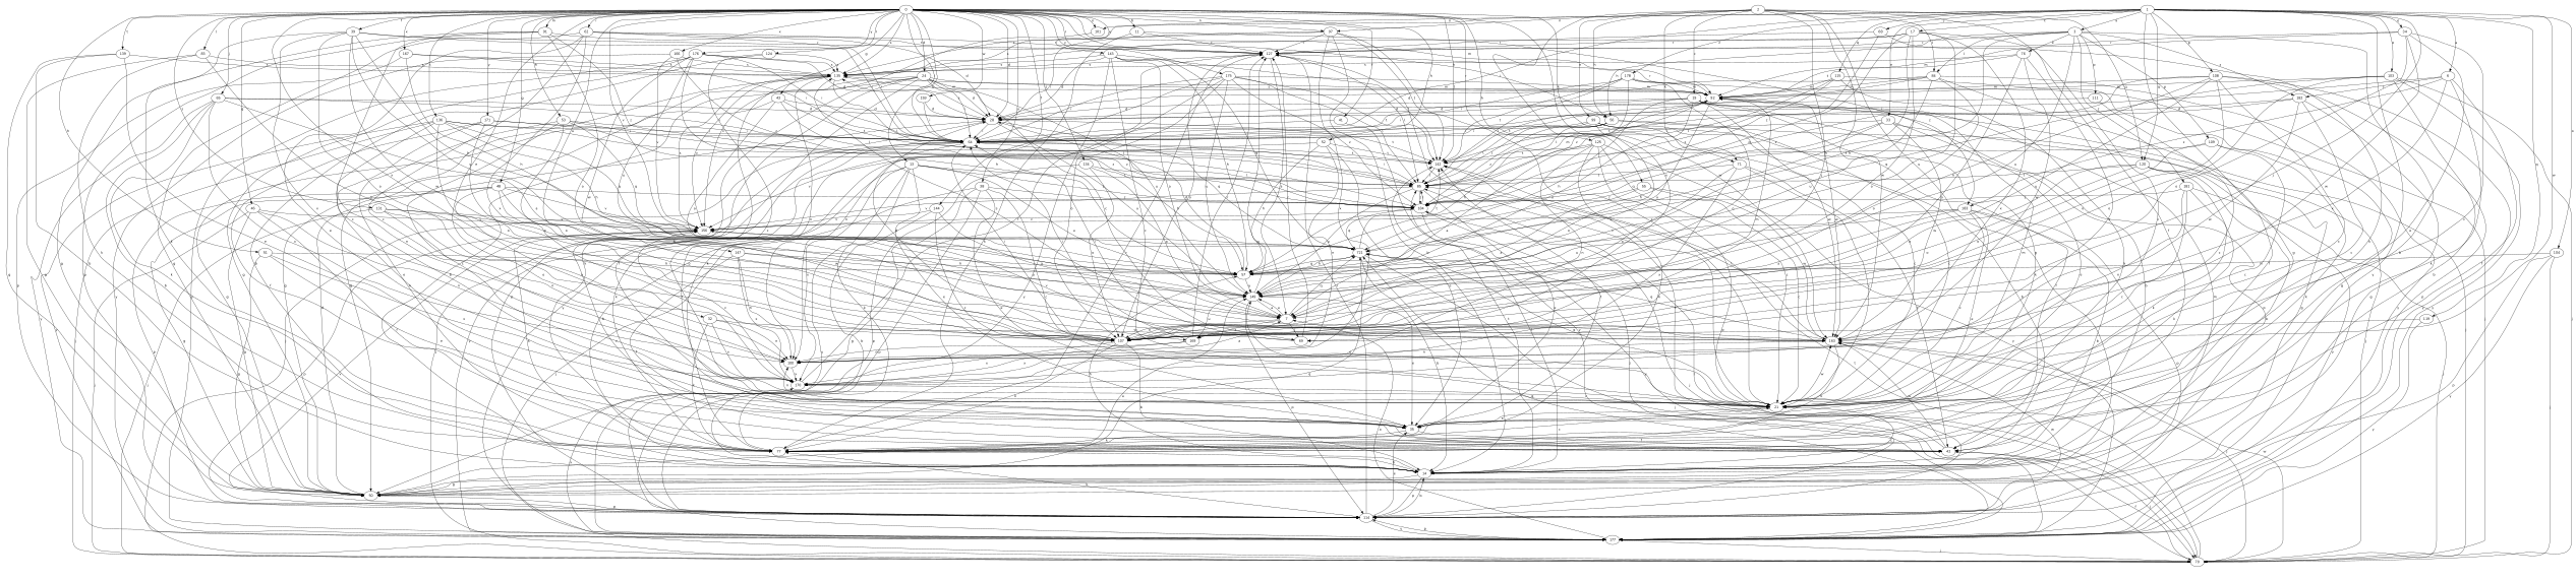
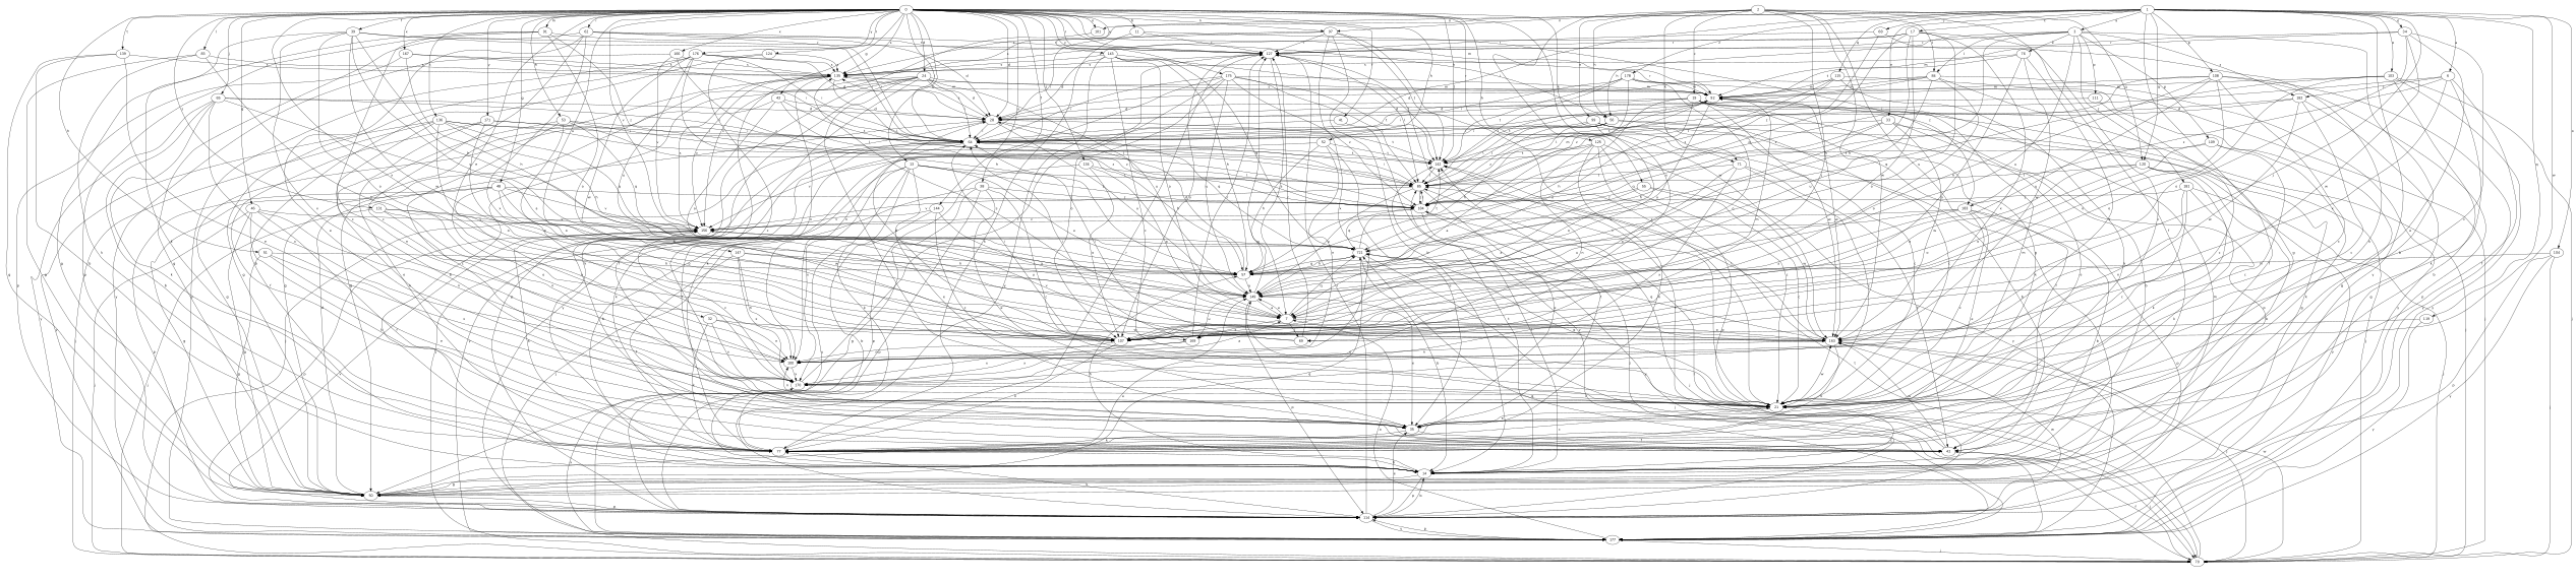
  strict digraph {
    fontname=Nunito
    node [fontname=Nunito]
    edge [fontname=Nunito]
    0
    11
    13
    24
    28
    32
    38
    39
    41
    43
    46
    48
    51
    52
    53
    55
    56
    62
    64
    65
    71
    83
    91
    92
    97
    101
    124
    125
    127
    131
    134
    135
    136
    139
    142
    143
    144
    147
    156
-   159
    163
    166
    167
    169
    171
    175
    176
    77
    183
    177
    14
    149
    35
    85
    170
    184
    50
    21
    114
    n60 [label=721]
    70
    100
    57
    107
    7
    42
    1
    3
    6
    17
    33
    34
    68
    69
    103
    104
    108
    115
    119
    120
    178
    84
    76
    109
    111
    181
    182
    2
    19
    99
    0 -> 11 [label=b]
    0 -> 13 [label=b]
    0 -> 24 [label=d]
    0 -> 28 [label=d]
    0 -> 32 [label=e]
    0 -> 38 [label=f]
    0 -> 39 [label=f]
    0 -> 41 [label=f]
    0 -> 43 [label=g]
    0 -> 46 [label=g]
    0 -> 48 [label=g]
    0 -> 51 [label=h]
    0 -> 52 [label=h]
    0 -> 53 [label=h]
    0 -> 55 [label=h]
    0 -> 56 [label=h]
    0 -> 62 [label=i]
    0 -> 64 [label=i]
    0 -> 65 [label=j]
    0 -> 71 [label=k]
    0 -> 83 [label=l]
    0 -> 91 [label=m]
    0 -> 92 [label=m]
    0 -> 97 [label=n]
    0 -> 101 [label=o]
    0 -> 124 [label=r]
    0 -> 125 [label=r]
    0 -> 127 [label=r]
    0 -> 131 [label=s]
    0 -> 134 [label=s]
    0 -> 135 [label=s]
    0 -> 136 [label=t]
    0 -> 139 [label=t]
    0 -> 142 [label=t]
    0 -> 143 [label=u]
    0 -> 144 [label=u]
    0 -> 147 [label=u]
    0 -> 156 [label=v]
-   0 -> 159 [label=w]
    0 -> 163 [label=w]
    0 -> 166 [label=x]
    0 -> 167 [label=x]
    0 -> 169 [label=x]
    0 -> 171 [label=y]
    0 -> 175 [label=y]
    0 -> 176 [label=y]
    11 -> 127 [label=r]
    11 -> 77 [label=k]
    11 -> 183 [label=z]
    13 -> 77 [label=k]
    13 -> 177 [label=y]
    13 -> 14 [label=b]
    13 -> 149 [label=u]
    13 -> 35 [label=e]
    13 -> 85 [label=l]
    13 -> 170 [label=x]
    13 -> 184 [label=z]
    24 -> 28 [label=d]
    24 -> 64 [label=i]
    24 -> 92 [label=m]
    24 -> 77 [label=k]
    24 -> 177 [label=y]
    24 -> 14 [label=b]
    24 -> 149 [label=u]
    24 -> 50 [label=g]
-   24 -> 69 [label=c]
+   24 -> 21 [label=c]
    24 -> 114 [label=p]
    28 -> 64 [label=i]
    28 -> 135 [label=s]
    28 -> 142 [label=t]
    28 -> 149 [label=u]
    28 -> n60 [label=q]
    28 -> 70 [label=j]
    32 -> 163 [label=w]
    32 -> 77 [label=k]
    32 -> 170 [label=x]
    32 -> 100 [label=n]
    38 -> 35 [label=e]
    38 -> 184 [label=z]
    38 -> 50 [label=g]
    38 -> 21 [label=c]
    38 -> 114 [label=p]
    38 -> 70 [label=j]
    39 -> 64 [label=i]
    39 -> 127 [label=r]
    39 -> 163 [label=w]
    39 -> 77 [label=k]
    39 -> 149 [label=u]
    39 -> 170 [label=x]
    39 -> 57 [label=h]
    39 -> 107 [label=o]
    41 -> 64 [label=i]
    41 -> 177 [label=y]
    43 -> 28 [label=d]
    43 -> 142 [label=t]
    43 -> 85 [label=l]
    43 -> 50 [label=g]
    43 -> 7 [label=a]
    46 -> 156 [label=v]
+   46 -> 77 [label=k]
    46 -> 50 [label=g]
    46 -> 70 [label=j]
    46 -> 100 [label=n]
    46 -> 42 [label=f]
    48 -> 156 [label=v]
    48 -> 163 [label=w]
    48 -> 184 [label=z]
    48 -> 50 [label=g]
    48 -> 114 [label=p]
    48 -> 100 [label=n]
    48 -> 107 [label=o]
    51 -> 35 [label=e]
    51 -> 170 [label=x]
    51 -> 50 [label=g]
    51 -> 57 [label=h]
    52 -> 142 [label=t]
    52 -> 156 [label=v]
    52 -> 35 [label=e]
    52 -> 100 [label=n]
    52 -> 57 [label=h]
    53 -> 64 [label=i]
    53 -> 77 [label=k]
    53 -> 184 [label=z]
    53 -> 21 [label=c]
    53 -> n60 [label=q]
    53 -> 107 [label=o]
    55 -> 163 [label=w]
    55 -> 184 [label=z]
    55 -> 21 [label=c]
    55 -> 7 [label=a]
    56 -> 64 [label=i]
    56 -> 85 [label=l]
    56 -> 184 [label=z]
    56 -> 21 [label=c]
    56 -> 70 [label=j]
    56 -> 57 [label=h]
    62 -> 28 [label=d]
    62 -> 64 [label=i]
    62 -> 127 [label=r]
    62 -> 35 [label=e]
    62 -> 170 [label=x]
    62 -> 50 [label=g]
    62 -> 21 [label=c]
    64 -> 142 [label=t]
    64 -> 77 [label=k]
    64 -> 177 [label=y]
    64 -> 70 [label=j]
    64 -> 57 [label=h]
    64 -> 42 [label=f]
    65 -> 28 [label=d]
    65 -> 64 [label=i]
    65 -> 77 [label=k]
    65 -> 177 [label=y]
    65 -> 14 [label=b]
    65 -> 170 [label=x]
    65 -> 7 [label=a]
    71 -> 85 [label=l]
    71 -> 170 [label=x]
    71 -> 21 [label=c]
    71 -> 7 [label=a]
    71 -> 42 [label=f]
    83 -> 135 [label=s]
    83 -> 77 [label=k]
    83 -> 50 [label=g]
    83 -> 107 [label=o]
    91 -> 127 [label=r]
    91 -> 184 [label=z]
    91 -> 50 [label=g]
    91 -> 21 [label=c]
    91 -> 114 [label=p]
    91 -> 107 [label=o]
    92 -> 28 [label=d]
    92 -> 127 [label=r]
    92 -> 135 [label=s]
    92 -> 142 [label=t]
    92 -> 163 [label=w]
    92 -> 149 [label=u]
    92 -> 85 [label=l]
    97 -> 64 [label=i]
    97 -> 127 [label=r]
    97 -> 135 [label=s]
    97 -> 142 [label=t]
    97 -> 14 [label=b]
    97 -> 170 [label=x]
    97 -> 21 [label=c]
    101 -> 156 [label=v]
    124 -> 135 [label=s]
    124 -> 14 [label=b]
    124 -> 21 [label=c]
    125 -> 142 [label=t]
    125 -> 77 [label=k]
    125 -> 177 [label=y]
    125 -> 21 [label=c]
    125 -> 114 [label=p]
    125 -> 100 [label=n]
    125 -> 7 [label=a]
    127 -> 135 [label=s]
    127 -> 85 [label=l]
    127 -> 21 [label=c]
    127 -> 107 [label=o]
    127 -> 7 [label=a]
    131 -> 156 [label=v]
    131 -> 70 [label=j]
    131 -> 100 [label=n]
    131 -> 57 [label=h]
    131 -> 107 [label=o]
    134 -> 85 [label=l]
    134 -> 114 [label=p]
    134 -> 107 [label=o]
    134 -> 7 [label=a]
    135 -> 92 [label=m]
    135 -> 156 [label=v]
    135 -> 85 [label=l]
    135 -> 50 [label=g]
    135 -> 100 [label=n]
    135 -> 42 [label=f]
    136 -> 64 [label=i]
    136 -> 177 [label=y]
    136 -> 35 [label=e]
    136 -> 85 [label=l]
    136 -> n60 [label=q]
    136 -> 70 [label=j]
    136 -> 57 [label=h]
    136 -> 107 [label=o]
    139 -> 135 [label=s]
    139 -> 14 [label=b]
    139 -> 35 [label=e]
    139 -> 50 [label=g]
    142 -> 85 [label=l]
    143 -> 28 [label=d]
    143 -> 135 [label=s]
    143 -> 142 [label=t]
-   143 -> 177 [label=y]
+   143 -> 114 [label=y]
    143 -> 21 [label=c]
    143 -> n60 [label=q]
    143 -> 57 [label=h]
    143 -> 7 [label=a]
    144 -> 156 [label=v]
    144 -> 14 [label=b]
    144 -> 21 [label=c]
    144 -> 7 [label=a]
    147 -> 149 [label=u]
    147 -> 170 [label=x]
    147 -> 100 [label=n]
    147 -> 57 [label=h]
    147 -> 42 [label=f]
    156 -> 135 [label=s]
    156 -> 77 [label=k]
    156 -> 114 [label=p]
    156 -> n60 [label=q]
-   159 -> 28 [label=d]
-   159 -> 64 [label=i]
    163 -> 135 [label=s]
    163 -> 77 [label=k]
    163 -> 85 [label=l]
    163 -> n60 [label=q]
    163 -> 70 [label=j]
    163 -> 100 [label=n]
    166 -> 135 [label=s]
    166 -> 156 [label=v]
    166 -> 177 [label=y]
    166 -> 184 [label=z]
    167 -> 64 [label=i]
    167 -> 135 [label=s]
    167 -> 114 [label=p]
    167 -> 57 [label=h]
    169 -> 64 [label=i]
    169 -> 127 [label=r]
    169 -> 149 [label=u]
    169 -> 170 [label=x]
    169 -> 100 [label=n]
    171 -> 64 [label=i]
    171 -> 184 [label=z]
    171 -> 100 [label=n]
    171 -> 107 [label=o]
    171 -> 42 [label=f]
    175 -> 64 [label=i]
    175 -> 92 [label=m]
    175 -> 142 [label=t]
    175 -> 77 [label=k]
    175 -> 149 [label=u]
    175 -> 85 [label=l]
    175 -> 184 [label=z]
    175 -> 100 [label=n]
    175 -> 107 [label=o]
    176 -> 28 [label=d]
    176 -> 64 [label=i]
    176 -> 135 [label=s]
    176 -> 163 [label=w]
    176 -> 177 [label=y]
    176 -> 149 [label=u]
    176 -> 50 [label=g]
    176 -> 57 [label=h]
    77 -> 127 [label=r]
    77 -> 14 [label=b]
    77 -> 21 [label=c]
    183 -> 156 [label=v]
    183 -> 14 [label=b]
    183 -> 149 [label=u]
    183 -> 35 [label=e]
    183 -> 21 [label=c]
    183 -> 114 [label=p]
    183 -> 7 [label=a]
    177 -> 170 [label=x]
    177 -> 114 [label=p]
    177 -> n60 [label=q]
    177 -> 70 [label=j]
    177 -> 7 [label=a]
    14 -> 142 [label=t]
    14 -> 85 [label=l]
    14 -> 50 [label=g]
    14 -> 21 [label=c]
    14 -> 114 [label=p]
    14 -> 57 [label=h]
    149 -> 127 [label=r]
    149 -> 35 [label=e]
    149 -> 114 [label=p]
    149 -> 7 [label=a]
    35 -> 142 [label=t]
    35 -> 77 [label=k]
    35 -> 42 [label=f]
    85 -> 64 [label=i]
    85 -> 92 [label=m]
    85 -> 156 [label=v]
    85 -> 149 [label=u]
    85 -> 35 [label=e]
    85 -> 184 [label=z]
    170 -> 127 [label=r]
    170 -> 156 [label=v]
    170 -> 21 [label=c]
    184 -> 156 [label=v]
    184 -> 177 [label=y]
    184 -> 85 [label=l]
    184 -> n60 [label=q]
    184 -> 70 [label=j]
    50 -> 28 [label=d]
    50 -> 92 [label=m]
    50 -> 149 [label=u]
    50 -> 114 [label=p]
    50 -> n60 [label=q]
    21 -> 92 [label=m]
    21 -> 163 [label=w]
    21 -> 149 [label=u]
    21 -> 35 [label=e]
    21 -> n60 [label=q]
    21 -> 100 [label=n]
    114 -> 127 [label=r]
    114 -> 156 [label=v]
    114 -> 163 [label=w]
    114 -> 77 [label=k]
    114 -> 177 [label=y]
    114 -> 14 [label=b]
    114 -> 35 [label=e]
    114 -> 184 [label=z]
    n60 -> 142 [label=t]
    n60 -> 14 [label=b]
    n60 -> 70 [label=j]
    n60 -> 57 [label=h]
    70 -> 142 [label=t]
    70 -> 163 [label=w]
    70 -> 85 [label=l]
    70 -> 42 [label=f]
    100 -> 170 [label=x]
    100 -> 7 [label=a]
    57 -> 28 [label=d]
    57 -> 149 [label=u]
    57 -> n60 [label=q]
    107 -> 28 [label=d]
    107 -> 64 [label=i]
    107 -> 92 [label=m]
    107 -> 77 [label=k]
-   107 -> 14 [label=b]
    107 -> 170 [label=x]
    7 -> 169 [label=x]
    7 -> 149 [label=u]
    7 -> n60 [label=q]
-   7 -> 107 [label=o]
+   7 -> 163 [label=o]
    7 -> 69 [label=j]
    42 -> 142 [label=t]
    42 -> 156 [label=v]
    42 -> 163 [label=w]
    42 -> 70 [label=j]
    1 -> 64 [label=i]
    1 -> 101 [label=o]
    1 -> 135 [label=s]
    1 -> 163 [label=w]
    1 -> 177 [label=y]
    1 -> 50 [label=g]
    1 -> 3 [label=a]
    1 -> 6 [label=a]
    1 -> 17 [label=c]
    1 -> 33 [label=e]
    1 -> 34 [label=e]
    1 -> 68 [label=j]
    1 -> 69 [label=j]
    1 -> 103 [label=o]
    1 -> 104 [label=o]
    1 -> 108 [label=p]
    1 -> 115 [label=q]
    1 -> 119 [label=q]
    1 -> 120 [label=q]
    1 -> 178 [label=z]
    3 -> 56 [label=h]
    3 -> 127 [label=r]
    3 -> 14 [label=b]
    3 -> 149 [label=u]
    3 -> 57 [label=h]
    3 -> 84 [label=l]
    3 -> 76 [label=k]
    3 -> 109 [label=p]
    3 -> 111 [label=p]
    3 -> 181 [label=z]
    3 -> 182 [label=z]
    6 -> 64 [label=i]
    6 -> 169 [label=x]
    6 -> 77 [label=k]
    6 -> 183 [label=z]
    6 -> 42 [label=f]
    6 -> 182 [label=z]
    17 -> 127 [label=r]
    17 -> 135 [label=s]
    17 -> 149 [label=u]
    17 -> 170 [label=x]
    17 -> 21 [label=c]
    17 -> n60 [label=q]
    17 -> 57 [label=h]
    17 -> 107 [label=o]
    33 -> 64 [label=i]
    33 -> 163 [label=w]
    33 -> 35 [label=e]
    33 -> 50 [label=g]
    33 -> n60 [label=q]
    33 -> 57 [label=h]
    34 -> 92 [label=m]
    34 -> 127 [label=r]
    34 -> 163 [label=w]
    34 -> 35 [label=e]
    34 -> 21 [label=c]
    34 -> 107 [label=o]
    68 -> 127 [label=r]
    68 -> 77 [label=k]
    68 -> 184 [label=z]
    69 -> 64 [label=i]
    69 -> 127 [label=r]
    69 -> 156 [label=v]
    103 -> 92 [label=m]
    103 -> 177 [label=y]
    103 -> 14 [label=b]
    103 -> n60 [label=q]
    103 -> 70 [label=j]
    103 -> 107 [label=o]
    104 -> 177 [label=y]
    104 -> 114 [label=p]
    104 -> 70 [label=j]
    104 -> 57 [label=h]
    108 -> 92 [label=m]
    108 -> 177 [label=y]
    108 -> 149 [label=u]
    108 -> 184 [label=z]
    108 -> 21 [label=c]
    108 -> 114 [label=p]
    108 -> 57 [label=h]
    108 -> 107 [label=o]
    115 -> 92 [label=m]
    115 -> 77 [label=k]
    115 -> 85 [label=l]
    115 -> 184 [label=z]
    115 -> 50 [label=g]
    119 -> 177 [label=y]
    119 -> 107 [label=o]
    120 -> 77 [label=k]
    120 -> 177 [label=y]
    120 -> 14 [label=b]
    120 -> 85 [label=l]
    120 -> 107 [label=o]
    120 -> 7 [label=a]
    178 -> 64 [label=i]
    178 -> 92 [label=m]
    178 -> 142 [label=t]
    178 -> 85 [label=l]
    178 -> 184 [label=z]
    178 -> 70 [label=j]
    178 -> 107 [label=o]
    84 -> 28 [label=d]
    84 -> 64 [label=i]
    84 -> 92 [label=m]
    84 -> 177 [label=y]
    84 -> 149 [label=u]
    84 -> 107 [label=o]
    84 -> 42 [label=f]
    76 -> 92 [label=t]
    76 -> 135 [label=s]
    76 -> 163 [label=w]
    76 -> 170 [label=x]
    76 -> 107 [label=o]
    109 -> 142 [label=t]
    109 -> 77 [label=k]
    109 -> 21 [label=c]
    109 -> 107 [label=o]
    111 -> 28 [label=d]
    111 -> 21 [label=c]
    181 -> 77 [label=k]
    181 -> 184 [label=z]
    181 -> 21 [label=c]
    181 -> 70 [label=j]
    181 -> 100 [label=n]
    182 -> 28 [label=d]
    182 -> 142 [label=t]
    182 -> 163 [label=w]
    182 -> 50 [label=g]
    182 -> 21 [label=c]
    2 -> 56 [label=h]
    2 -> 71 [label=k]
    2 -> 97 [label=n]
    2 -> 163 [label=w]
    2 -> 169 [label=x]
    2 -> 50 [label=g]
    2 -> 42 [label=f]
    2 -> 69 [label=j]
    2 -> 120 [label=q]
    2 -> 84 [label=l]
    2 -> 19 [label=c]
    2 -> 99 [label=n]
    19 -> 28 [label=d]
    19 -> 64 [label=i]
    19 -> 163 [label=w]
    19 -> 77 [label=k]
    19 -> 14 [label=b]
    19 -> 149 [label=u]
    19 -> 114 [label=p]
    19 -> 70 [label=j]
    19 -> 57 [label=h]
    99 -> 64 [label=i]
    99 -> 14 [label=b]
    99 -> 85 [label=l]
    99 -> 21 [label=c]
    99 -> 107 [label=o]
    99 -> 42 [label=f]
  }
